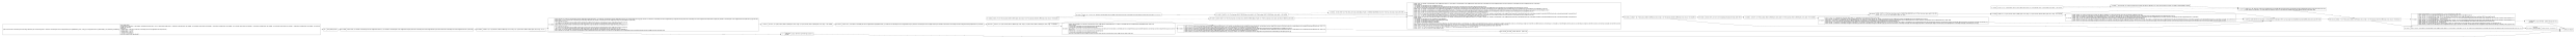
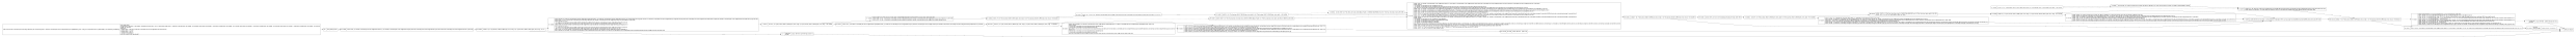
  digraph {
    fontname=Roboto
    rankdir=LR
    node [fontname=Roboto shape=record]
    edge [fontname=Roboto]
    n1 [label="{36\:\ ?|MTH_ENTER_BLOCK\l}"]
    n2 [label="{38\:\ 0x0000|0x0000: IGET  (r0 I:androidx.constraintlayout.motion.widget.MotionScene) = (r8 I:androidx.constraintlayout.motion.widget.MotionLayout) androidx.constraintlayout.motion.widget.MotionLayout.mScene androidx.constraintlayout.motion.widget.MotionScene  (LINE:1362)\l}"]
    n3 [label="{39\:\ 0x0002|0x0002: IF  (r0 I:??[int, boolean, OBJECT, ARRAY, byte, short, char]) == (0 ??[int, boolean, OBJECT, ARRAY, byte, short, char])  \-\> B:70:? \l}"]
    n4 [label="{40\:\ 0x0004|0x0004: INVOKE  (r0 I:androidx.constraintlayout.motion.widget.MotionScene$Transition) = (r8 I:androidx.constraintlayout.motion.widget.MotionLayout), (r9 I:int A[D('transitionId' int)]) type: VIRTUAL call: androidx.constraintlayout.motion.widget.MotionLayout.getTransition(int):androidx.constraintlayout.motion.widget.MotionScene$Transition A[MD:(int):androidx.constraintlayout.motion.widget.MotionScene$Transition (m)] (LINE:1363)\l0x0008: IGET  (r1 I:int) = (r8 I:androidx.constraintlayout.motion.widget.MotionLayout) androidx.constraintlayout.motion.widget.MotionLayout.mCurrentState int  (LINE:1364)\l0x000a: INVOKE  (r2 I:int) = \l  (r0 I:androidx.constraintlayout.motion.widget.MotionScene$Transition A[D('transition' androidx.constraintlayout.motion.widget.MotionScene$Transition)])\l type: VIRTUAL call: androidx.constraintlayout.motion.widget.MotionScene.Transition.getStartConstraintSetId():int A[MD:():int (m)] (LINE:1365)\l0x000e: IPUT  (r2 I:int), (r8 I:androidx.constraintlayout.motion.widget.MotionLayout) androidx.constraintlayout.motion.widget.MotionLayout.mBeginState int \l0x0010: INVOKE  (r2 I:int) = \l  (r0 I:androidx.constraintlayout.motion.widget.MotionScene$Transition A[D('transition' androidx.constraintlayout.motion.widget.MotionScene$Transition)])\l type: VIRTUAL call: androidx.constraintlayout.motion.widget.MotionScene.Transition.getEndConstraintSetId():int A[MD:():int (m)] (LINE:1366)\l0x0014: IPUT  (r2 I:int), (r8 I:androidx.constraintlayout.motion.widget.MotionLayout) androidx.constraintlayout.motion.widget.MotionLayout.mEndState int \l0x0016: INVOKE  (r2 I:boolean) = (r8 I:androidx.constraintlayout.motion.widget.MotionLayout) type: VIRTUAL call: androidx.constraintlayout.motion.widget.MotionLayout.isAttachedToWindow():boolean A[MD:():boolean (m)] (LINE:1368)\l}"]
    n5 [label="{70\:\ ?|SYNTHETIC\lRETURN\l|0x00c6: RETURN   A[SYNTHETIC] (LINE:1415)\l}"]
    n6 [label="{41\:\ 0x001a|0x001a: IF  (r2 I:??[int, boolean, OBJECT, ARRAY, byte, short, char]) != (0 ??[int, boolean, OBJECT, ARRAY, byte, short, char])  \-\> B:47:0x0036 \l}"]
    n7 [label="{37\:\ ?|MTH_EXIT_BLOCK\l}"]
    n8 [label="{42\:\ 0x001c|0x001c: IGET  (r2 I:androidx.constraintlayout.motion.widget.MotionLayout$StateCache) = (r8 I:androidx.constraintlayout.motion.widget.MotionLayout) androidx.constraintlayout.motion.widget.MotionLayout.mStateCache androidx.constraintlayout.motion.widget.MotionLayout$StateCache  (LINE:1369)\l}"]
+   n9 [label="{47\:\ 0x0036|0x0036: CONST  (r2 I:??[int, float, short, byte, char]) = (2143289344(0x7fc00000, float:NaN) ??[int, float, short, byte, char])  (LINE:1384)\l0x0038: IGET  (r3 I:int) = (r8 I:androidx.constraintlayout.motion.widget.MotionLayout) androidx.constraintlayout.motion.widget.MotionLayout.mCurrentState int  (LINE:1385)\l0x003a: IGET  (r4 I:int) = (r8 I:androidx.constraintlayout.motion.widget.MotionLayout) androidx.constraintlayout.motion.widget.MotionLayout.mBeginState int \l}"]
    n10 [label="{43\:\ 0x001e|0x001e: IF  (r2 I:??[int, boolean, OBJECT, ARRAY, byte, short, char]) != (0 ??[int, boolean, OBJECT, ARRAY, byte, short, char])  \-\> B:45:0x0027 \l}"]
    n11 [label="{48\:\ 0x003c|0x003c: IF  (r3 I:??[int, boolean, OBJECT, ARRAY, byte, short, char]) != (r4 I:??[int, boolean, OBJECT, ARRAY, byte, short, char])  \-\> B:50:0x0040 \l}"]
    n12 [label="{44\:\ 0x0020|0x0020: NEW_INSTANCE  (r2 I:androidx.constraintlayout.motion.widget.MotionLayout$StateCache) =  androidx.constraintlayout.motion.widget.MotionLayout$StateCache  (LINE:1370)\l0x0022: INVOKE  \l  (r2 I:androidx.constraintlayout.motion.widget.MotionLayout$StateCache)\l  (r8 I:androidx.constraintlayout.motion.widget.MotionLayout)\l type: DIRECT call: androidx.constraintlayout.motion.widget.MotionLayout.StateCache.\<init\>(androidx.constraintlayout.motion.widget.MotionLayout):void A[MD:(androidx.constraintlayout.motion.widget.MotionLayout):void (m)]\l0x0025: IPUT  \l  (r2 I:androidx.constraintlayout.motion.widget.MotionLayout$StateCache)\l  (r8 I:androidx.constraintlayout.motion.widget.MotionLayout)\l androidx.constraintlayout.motion.widget.MotionLayout.mStateCache androidx.constraintlayout.motion.widget.MotionLayout$StateCache \l}"]
    n13 [label="{45\:\ 0x0027|0x0027: IGET  (r2 I:androidx.constraintlayout.motion.widget.MotionLayout$StateCache) = (r8 I:androidx.constraintlayout.motion.widget.MotionLayout) androidx.constraintlayout.motion.widget.MotionLayout.mStateCache androidx.constraintlayout.motion.widget.MotionLayout$StateCache  (LINE:1372)\l0x0029: IGET  (r3 I:int) = (r8 I:androidx.constraintlayout.motion.widget.MotionLayout) androidx.constraintlayout.motion.widget.MotionLayout.mBeginState int \l0x002b: INVOKE  (r2 I:androidx.constraintlayout.motion.widget.MotionLayout$StateCache), (r3 I:int) type: VIRTUAL call: androidx.constraintlayout.motion.widget.MotionLayout.StateCache.setStartState(int):void A[MD:(int):void (m)]\l0x002e: IGET  (r2 I:androidx.constraintlayout.motion.widget.MotionLayout$StateCache) = (r8 I:androidx.constraintlayout.motion.widget.MotionLayout) androidx.constraintlayout.motion.widget.MotionLayout.mStateCache androidx.constraintlayout.motion.widget.MotionLayout$StateCache  (LINE:1373)\l0x0030: IGET  (r3 I:int) = (r8 I:androidx.constraintlayout.motion.widget.MotionLayout) androidx.constraintlayout.motion.widget.MotionLayout.mEndState int \l0x0032: INVOKE  (r2 I:androidx.constraintlayout.motion.widget.MotionLayout$StateCache), (r3 I:int) type: VIRTUAL call: androidx.constraintlayout.motion.widget.MotionLayout.StateCache.setEndState(int):void A[MD:(int):void (m)]\l}"]
    n14 [label="{46\:\ 0x0035|RETURN\l|0x0035: RETURN    (LINE:1374)\l}"]
    n15 [label="{49\:\ 0x003e|0x003e: CONST  (r2 I:??[int, float, boolean, short, byte, char, OBJECT, ARRAY] A[D('pos' float)]) = (0 ??[int, float, boolean, short, byte, char, OBJECT, ARRAY])  (LINE:1386)\l}"]
    n16 [label="{50\:\ 0x0040|0x0040: IGET  (r4 I:int) = (r8 I:androidx.constraintlayout.motion.widget.MotionLayout) androidx.constraintlayout.motion.widget.MotionLayout.mEndState int  (LINE:1387)\l}"]
    n17 [label="{53\:\ 0x0046|0x0046: IGET  (r3 I:androidx.constraintlayout.motion.widget.MotionScene) = (r8 I:androidx.constraintlayout.motion.widget.MotionLayout) androidx.constraintlayout.motion.widget.MotionLayout.mScene androidx.constraintlayout.motion.widget.MotionScene  (LINE:1390)\l0x0048: INVOKE  \l  (r3 I:androidx.constraintlayout.motion.widget.MotionScene)\l  (r0 I:androidx.constraintlayout.motion.widget.MotionScene$Transition A[D('transition' androidx.constraintlayout.motion.widget.MotionScene$Transition)])\l type: VIRTUAL call: androidx.constraintlayout.motion.widget.MotionScene.setTransition(androidx.constraintlayout.motion.widget.MotionScene$Transition):void A[MD:(androidx.constraintlayout.motion.widget.MotionScene$Transition):void (m)]\l0x004b: IGET  (r3 I:androidx.constraintlayout.motion.widget.MotionLayout$Model) = (r8 I:androidx.constraintlayout.motion.widget.MotionLayout) androidx.constraintlayout.motion.widget.MotionLayout.mModel androidx.constraintlayout.motion.widget.MotionLayout$Model  (LINE:1391)\l0x004d: IGET  (r4 I:androidx.constraintlayout.core.widgets.ConstraintWidgetContainer) = (r8 I:androidx.constraintlayout.motion.widget.MotionLayout) androidx.constraintlayout.motion.widget.MotionLayout.mLayoutWidget androidx.constraintlayout.core.widgets.ConstraintWidgetContainer \l0x004f: IGET  (r5 I:androidx.constraintlayout.motion.widget.MotionScene) = (r8 I:androidx.constraintlayout.motion.widget.MotionLayout) androidx.constraintlayout.motion.widget.MotionLayout.mScene androidx.constraintlayout.motion.widget.MotionScene \l0x0051: IGET  (r6 I:int) = (r8 I:androidx.constraintlayout.motion.widget.MotionLayout) androidx.constraintlayout.motion.widget.MotionLayout.mBeginState int \l0x0053: INVOKE  (r5 I:androidx.constraintlayout.widget.ConstraintSet) = (r5 I:androidx.constraintlayout.motion.widget.MotionScene), (r6 I:int) type: VIRTUAL call: androidx.constraintlayout.motion.widget.MotionScene.getConstraintSet(int):androidx.constraintlayout.widget.ConstraintSet A[MD:(int):androidx.constraintlayout.widget.ConstraintSet (m)]\l0x0057: IGET  (r6 I:androidx.constraintlayout.motion.widget.MotionScene) = (r8 I:androidx.constraintlayout.motion.widget.MotionLayout) androidx.constraintlayout.motion.widget.MotionLayout.mScene androidx.constraintlayout.motion.widget.MotionScene \l0x0059: IGET  (r7 I:int) = (r8 I:androidx.constraintlayout.motion.widget.MotionLayout) androidx.constraintlayout.motion.widget.MotionLayout.mEndState int \l0x005b: INVOKE  (r6 I:androidx.constraintlayout.widget.ConstraintSet) = (r6 I:androidx.constraintlayout.motion.widget.MotionScene), (r7 I:int) type: VIRTUAL call: androidx.constraintlayout.motion.widget.MotionScene.getConstraintSet(int):androidx.constraintlayout.widget.ConstraintSet A[MD:(int):androidx.constraintlayout.widget.ConstraintSet (m)]\l0x005f: INVOKE  \l  (r3 I:androidx.constraintlayout.motion.widget.MotionLayout$Model)\l  (r4 I:androidx.constraintlayout.core.widgets.ConstraintWidgetContainer)\l  (r5 I:androidx.constraintlayout.widget.ConstraintSet)\l  (r6 I:androidx.constraintlayout.widget.ConstraintSet)\l type: VIRTUAL call: androidx.constraintlayout.motion.widget.MotionLayout.Model.initFrom(androidx.constraintlayout.core.widgets.ConstraintWidgetContainer, androidx.constraintlayout.widget.ConstraintSet, androidx.constraintlayout.widget.ConstraintSet):void A[MD:(androidx.constraintlayout.core.widgets.ConstraintWidgetContainer, androidx.constraintlayout.widget.ConstraintSet, androidx.constraintlayout.widget.ConstraintSet):void (m)]\l0x0062: INVOKE  (r8 I:androidx.constraintlayout.motion.widget.MotionLayout) type: VIRTUAL call: androidx.constraintlayout.motion.widget.MotionLayout.rebuildScene():void A[MD:():void (m)] (LINE:1392)\l0x0065: IGET  (r3 I:float) = (r8 I:androidx.constraintlayout.motion.widget.MotionLayout) androidx.constraintlayout.motion.widget.MotionLayout.mTransitionLastPosition float  (LINE:1394)\l0x0067: CONST  (r4 I:??[int, float, boolean, short, byte, char, OBJECT, ARRAY]) = (0 ??[int, float, boolean, short, byte, char, OBJECT, ARRAY]) \l0x0068: CMP_L  (r3 I:int) = (r3 I:float), (r2 I:float A[D('pos' float)]) \l}"]
    n18 [label="{51\:\ 0x0042|0x0042: IF  (r3 I:??[int, boolean, OBJECT, ARRAY, byte, short, char]) != (r4 I:??[int, boolean, OBJECT, ARRAY, byte, short, char])  \-\> B:53:0x0046 \l}"]
    n19 [label="{54\:\ 0x006a|0x006a: IF  (r3 I:??[int, boolean, OBJECT, ARRAY, byte, short, char]) == (0 ??[int, boolean, OBJECT, ARRAY, byte, short, char])  \-\> B:61:0x0095 \l}"]
    n20 [label="{55\:\ 0x006c|0x006c: CMP_L  (r3 I:int) = (r2 I:float A[D('pos' float)]), (r4 I:float)  (LINE:1397)\l}"]
    n21 [label="{61\:\ 0x0095|0x0095: INVOKE  (r3 I:boolean) = (r2 I:float A[D('pos' float)]) type: STATIC call: java.lang.Float.isNaN(float):boolean A[MD:(float):boolean (c)] (LINE:1406)\l}"]
    n22 [label="{56\:\ 0x006e|0x006e: IF  (r3 I:??[int, boolean, OBJECT, ARRAY, byte, short, char]) != (0 ??[int, boolean, OBJECT, ARRAY, byte, short, char])  \-\> B:58:0x0080 \l}"]
    n23 [label="{66\:\ 0x00a3|0x00a3: IF  (r3 I:??[int, boolean, OBJECT, ARRAY, byte, short, char]) == (0 ??[int, boolean, OBJECT, ARRAY, byte, short, char])  \-\> B:68:0x00c3 \l}"]
    n24 [label="{57\:\ 0x0070|0x0070: CONST  (r3 I:??[boolean, int, float, short, byte, char]) = (1 ??[boolean, int, float, short, byte, char])  (LINE:1398)\l0x0071: INVOKE  (r8 I:androidx.constraintlayout.motion.widget.MotionLayout), (r3 I:boolean) type: VIRTUAL call: androidx.constraintlayout.motion.widget.MotionLayout.endTrigger(boolean):void A[MD:(boolean):void (m)]\l0x0074: IGET  (r3 I:androidx.constraintlayout.motion.widget.MotionScene) = (r8 I:androidx.constraintlayout.motion.widget.MotionLayout) androidx.constraintlayout.motion.widget.MotionLayout.mScene androidx.constraintlayout.motion.widget.MotionScene  (LINE:1399)\l0x0076: IGET  (r5 I:int) = (r8 I:androidx.constraintlayout.motion.widget.MotionLayout) androidx.constraintlayout.motion.widget.MotionLayout.mBeginState int \l0x0078: INVOKE  (r3 I:androidx.constraintlayout.widget.ConstraintSet) = (r3 I:androidx.constraintlayout.motion.widget.MotionScene), (r5 I:int) type: VIRTUAL call: androidx.constraintlayout.motion.widget.MotionScene.getConstraintSet(int):androidx.constraintlayout.widget.ConstraintSet A[MD:(int):androidx.constraintlayout.widget.ConstraintSet (m)]\l0x007c: INVOKE  (r3 I:androidx.constraintlayout.widget.ConstraintSet), (r8 I:androidx.constraintlayout.widget.ConstraintLayout) type: VIRTUAL call: androidx.constraintlayout.widget.ConstraintSet.applyTo(androidx.constraintlayout.widget.ConstraintLayout):void A[MD:(androidx.constraintlayout.widget.ConstraintLayout):void (m)]\l}"]
    n25 [label="{58\:\ 0x0080|0x0080: CONST  (r3 I:??[int, float, short, byte, char]) = (1065353216(0x3f800000, float:1.0) ??[int, float, short, byte, char])  (LINE:1400)\l0x0082: CMP_L  (r3 I:int) = (r2 I:float A[D('pos' float)]), (r3 I:float) \l}"]
    n26 [label="{59\:\ 0x0084|0x0084: IF  (r3 I:??[int, boolean, OBJECT, ARRAY, byte, short, char]) != (0 ??[int, boolean, OBJECT, ARRAY, byte, short, char])  \-\> B:61:0x0095 \l}"]
    n27 [label="{60\:\ 0x0086|0x0086: CONST  (r3 I:??[int, float, boolean, short, byte, char, OBJECT, ARRAY]) = (0 ??[int, float, boolean, short, byte, char, OBJECT, ARRAY])  (LINE:1401)\l0x0087: INVOKE  (r8 I:androidx.constraintlayout.motion.widget.MotionLayout), (r3 I:boolean) type: VIRTUAL call: androidx.constraintlayout.motion.widget.MotionLayout.endTrigger(boolean):void A[MD:(boolean):void (m)]\l0x008a: IGET  (r3 I:androidx.constraintlayout.motion.widget.MotionScene) = (r8 I:androidx.constraintlayout.motion.widget.MotionLayout) androidx.constraintlayout.motion.widget.MotionLayout.mScene androidx.constraintlayout.motion.widget.MotionScene  (LINE:1402)\l0x008c: IGET  (r5 I:int) = (r8 I:androidx.constraintlayout.motion.widget.MotionLayout) androidx.constraintlayout.motion.widget.MotionLayout.mEndState int \l0x008e: INVOKE  (r3 I:androidx.constraintlayout.widget.ConstraintSet) = (r3 I:androidx.constraintlayout.motion.widget.MotionScene), (r5 I:int) type: VIRTUAL call: androidx.constraintlayout.motion.widget.MotionScene.getConstraintSet(int):androidx.constraintlayout.widget.ConstraintSet A[MD:(int):androidx.constraintlayout.widget.ConstraintSet (m)]\l0x0092: INVOKE  (r3 I:androidx.constraintlayout.widget.ConstraintSet), (r8 I:androidx.constraintlayout.widget.ConstraintLayout) type: VIRTUAL call: androidx.constraintlayout.widget.ConstraintSet.applyTo(androidx.constraintlayout.widget.ConstraintLayout):void A[MD:(androidx.constraintlayout.widget.ConstraintLayout):void (m)]\l}"]
    n28 [label="{62\:\ 0x0099|0x0099: IF  (r3 I:??[int, boolean, OBJECT, ARRAY, byte, short, char]) == (0 ??[int, boolean, OBJECT, ARRAY, byte, short, char])  \-\> B:64:0x009c \l}"]
    n29 [label="{64\:\ 0x009c|0x009c: MOVE  (r4 I:??[int, float, boolean, short, byte, char, OBJECT, ARRAY]) = (r2 I:??[int, float, boolean, short, byte, char, OBJECT, ARRAY] A[D('pos' float)]) \l}"]
    n30 [label="{65\:\ 0x009d|0x009d: IPUT  (r4 I:float), (r8 I:androidx.constraintlayout.motion.widget.MotionLayout) androidx.constraintlayout.motion.widget.MotionLayout.mTransitionLastPosition float \l0x009f: INVOKE  (r3 I:boolean) = (r2 I:float A[D('pos' float)]) type: STATIC call: java.lang.Float.isNaN(float):boolean A[MD:(float):boolean (c)] (LINE:1408)\l}"]
    n31 [label="{67\:\ 0x00a5|0x00a5: NEW_INSTANCE  (r3 I:java.lang.StringBuilder) =  java.lang.StringBuilder  (LINE:1409)\l0x00a7: INVOKE  (r3 I:java.lang.StringBuilder) type: DIRECT call: java.lang.StringBuilder.\<init\>():void A[MD:():void (c)]\l0x00aa: INVOKE  (r4 I:java.lang.String) =  type: STATIC call: androidx.constraintlayout.motion.widget.Debug.getLocation():java.lang.String A[MD:():java.lang.String (m)]\l0x00ae: INVOKE  (r3 I:java.lang.StringBuilder), (r4 I:java.lang.String) type: VIRTUAL call: java.lang.StringBuilder.append(java.lang.String):java.lang.StringBuilder A[MD:(java.lang.String):java.lang.StringBuilder (c)]\l0x00b1: CONST_STR  (r4 I:java.lang.String) =  \" transitionToStart \" \l0x00b3: INVOKE  (r3 I:java.lang.StringBuilder), (r4 I:java.lang.String) type: VIRTUAL call: java.lang.StringBuilder.append(java.lang.String):java.lang.StringBuilder A[MD:(java.lang.String):java.lang.StringBuilder (c)]\l0x00b6: INVOKE  (r3 I:java.lang.String) = (r3 I:java.lang.StringBuilder) type: VIRTUAL call: java.lang.StringBuilder.toString():java.lang.String A[MD:():java.lang.String (c)]\l0x00ba: CONST_STR  (r4 I:java.lang.String) =  \"MotionLayout\" \l0x00bc: INVOKE  (r4 I:java.lang.String), (r3 I:java.lang.String) type: STATIC call: android.util.Log.v(java.lang.String, java.lang.String):int A[MD:(java.lang.String, java.lang.String):int (c)]\l0x00bf: INVOKE  (r8 I:androidx.constraintlayout.motion.widget.MotionLayout) type: VIRTUAL call: androidx.constraintlayout.motion.widget.MotionLayout.transitionToStart():void A[MD:():void (m)] (LINE:1410)\l}"]
    n32 [label="{68\:\ 0x00c3|0x00c3: INVOKE  (r8 I:androidx.constraintlayout.motion.widget.MotionLayout), (r2 I:float A[D('pos' float)]) type: VIRTUAL call: androidx.constraintlayout.motion.widget.MotionLayout.setProgress(float):void A[MD:(float):void (m)] (LINE:1412)\l}"]
    n33 [label="{71\:\ ?|SYNTHETIC\lRETURN\l|0x00c6: RETURN   A[SYNTHETIC] (LINE:1415)\l}"]
    n34 [label="{69\:\ 0x00c6|RETURN\lORIG_RETURN\l|0x00c6: RETURN    (LINE:1415)\l}"]
    n35 [label="{52\:\ 0x0044|0x0044: CONST  (r2 I:??[int, float, short, byte, char] A[D('pos' float)]) = (1065353216(0x3f800000, float:1.0) ??[int, float, short, byte, char])  (LINE:1388)\l}"]
    n36 [label="{public void androidx.constraintlayout.motion.widget.MotionLayout.setTransition((r8 'this' I:androidx.constraintlayout.motion.widget.MotionLayout A[IMMUTABLE_TYPE, THIS]), (r9 I:int A[D('transitionId' int), IMMUTABLE_TYPE, METHOD_ARGUMENT]))  | USE_LINES_HINTS\lCROSS_EDGE: B:43:0x001e \-\> B:45:0x0027, CROSS_EDGE: B:69:0x00c6 \-\> B:37:?, CROSS_EDGE: B:68:0x00c3 \-\> B:69:0x00c6, CROSS_EDGE: B:62:0x0099 \-\> B:65:0x009d, CROSS_EDGE: B:60:0x0086 \-\> B:61:0x0095, CROSS_EDGE: B:59:0x0084 \-\> B:61:0x0095, CROSS_EDGE: B:54:0x006a \-\> B:61:0x0095, CROSS_EDGE: B:52:0x0044 \-\> B:53:0x0046, CROSS_EDGE: B:51:0x0042 \-\> B:53:0x0046, CROSS_EDGE: B:39:0x0002 \-\> B:69:0x00c6\lINLINE_NOT_NEEDED\lDebug Info:\l  0x0008\-0x00c6: r0 'transition' Landroidx\/constraintlayout\/motion\/widget\/MotionScene$Transition;\l  0x000a\-0x00c6: r1 'current' I\l  0x0038\-0x00c6: r2 'pos' F\l  \-1 \-0x00c6: r9 'transitionId' I\lMETHOD_PARAMETERS: [transitionId]\l}"]
    n1 -> n2
    n2 -> n3
    n3 -> n4 [style=dashed]
    n3 -> n5
    n4 -> n6
    n5 -> n7
    n6 -> n8 [style=dashed]
+   n6 -> n9
    n8 -> n10
+   n9 -> n11
    n10 -> n12 [style=dashed]
    n10 -> n13
    n11 -> n15 [style=dashed]
    n11 -> n16
    n12 -> n13
    n13 -> n14
    n14 -> n7
    n15 -> n17
    n16 -> n18
    n17 -> n19
    n18 -> n17
    n18 -> n35 [style=dashed]
    n19 -> n20 [style=dashed]
    n19 -> n21
    n20 -> n22
    n21 -> n23
    n22 -> n24 [style=dashed]
    n22 -> n25
    n23 -> n31 [style=dashed]
    n23 -> n32
    n24 -> n21
    n25 -> n26
    n26 -> n21
    n26 -> n27 [style=dashed]
    n27 -> n21
    n28 -> n29
    n28 -> n30 [style=dashed]
    n29 -> n30
    n30 -> n23
    n31 -> n33 [style=dashed]
    n32 -> n34
    n33 -> n7
    n34 -> n7
    n35 -> n17
    n36 -> n1
  }
